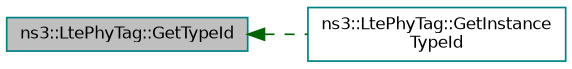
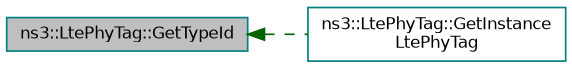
  digraph {
    rankdir=LR
    node [color=teal fontname=Helvetica fontsize=10 shape=record style=filled]
    n1 [fillcolor=grey75 fontcolor=black height=0.2 label="ns3::LtePhyTag::GetTypeId" width=0.4]
-   n2 [fillcolor=white height=0.2 label="ns3::LtePhyTag::GetInstance\lTypeId" width=0.4]
+   n2 [fillcolor=white height=0.2 label="ns3::LtePhyTag::GetInstance\lLtePhyTag" width=0.4]
    n1 -> n2 [color=darkgreen dir=back fontname=Helvetica fontsize=10 labelfontname=Helvetica labelfontsize=10 style=dashed]
  }
